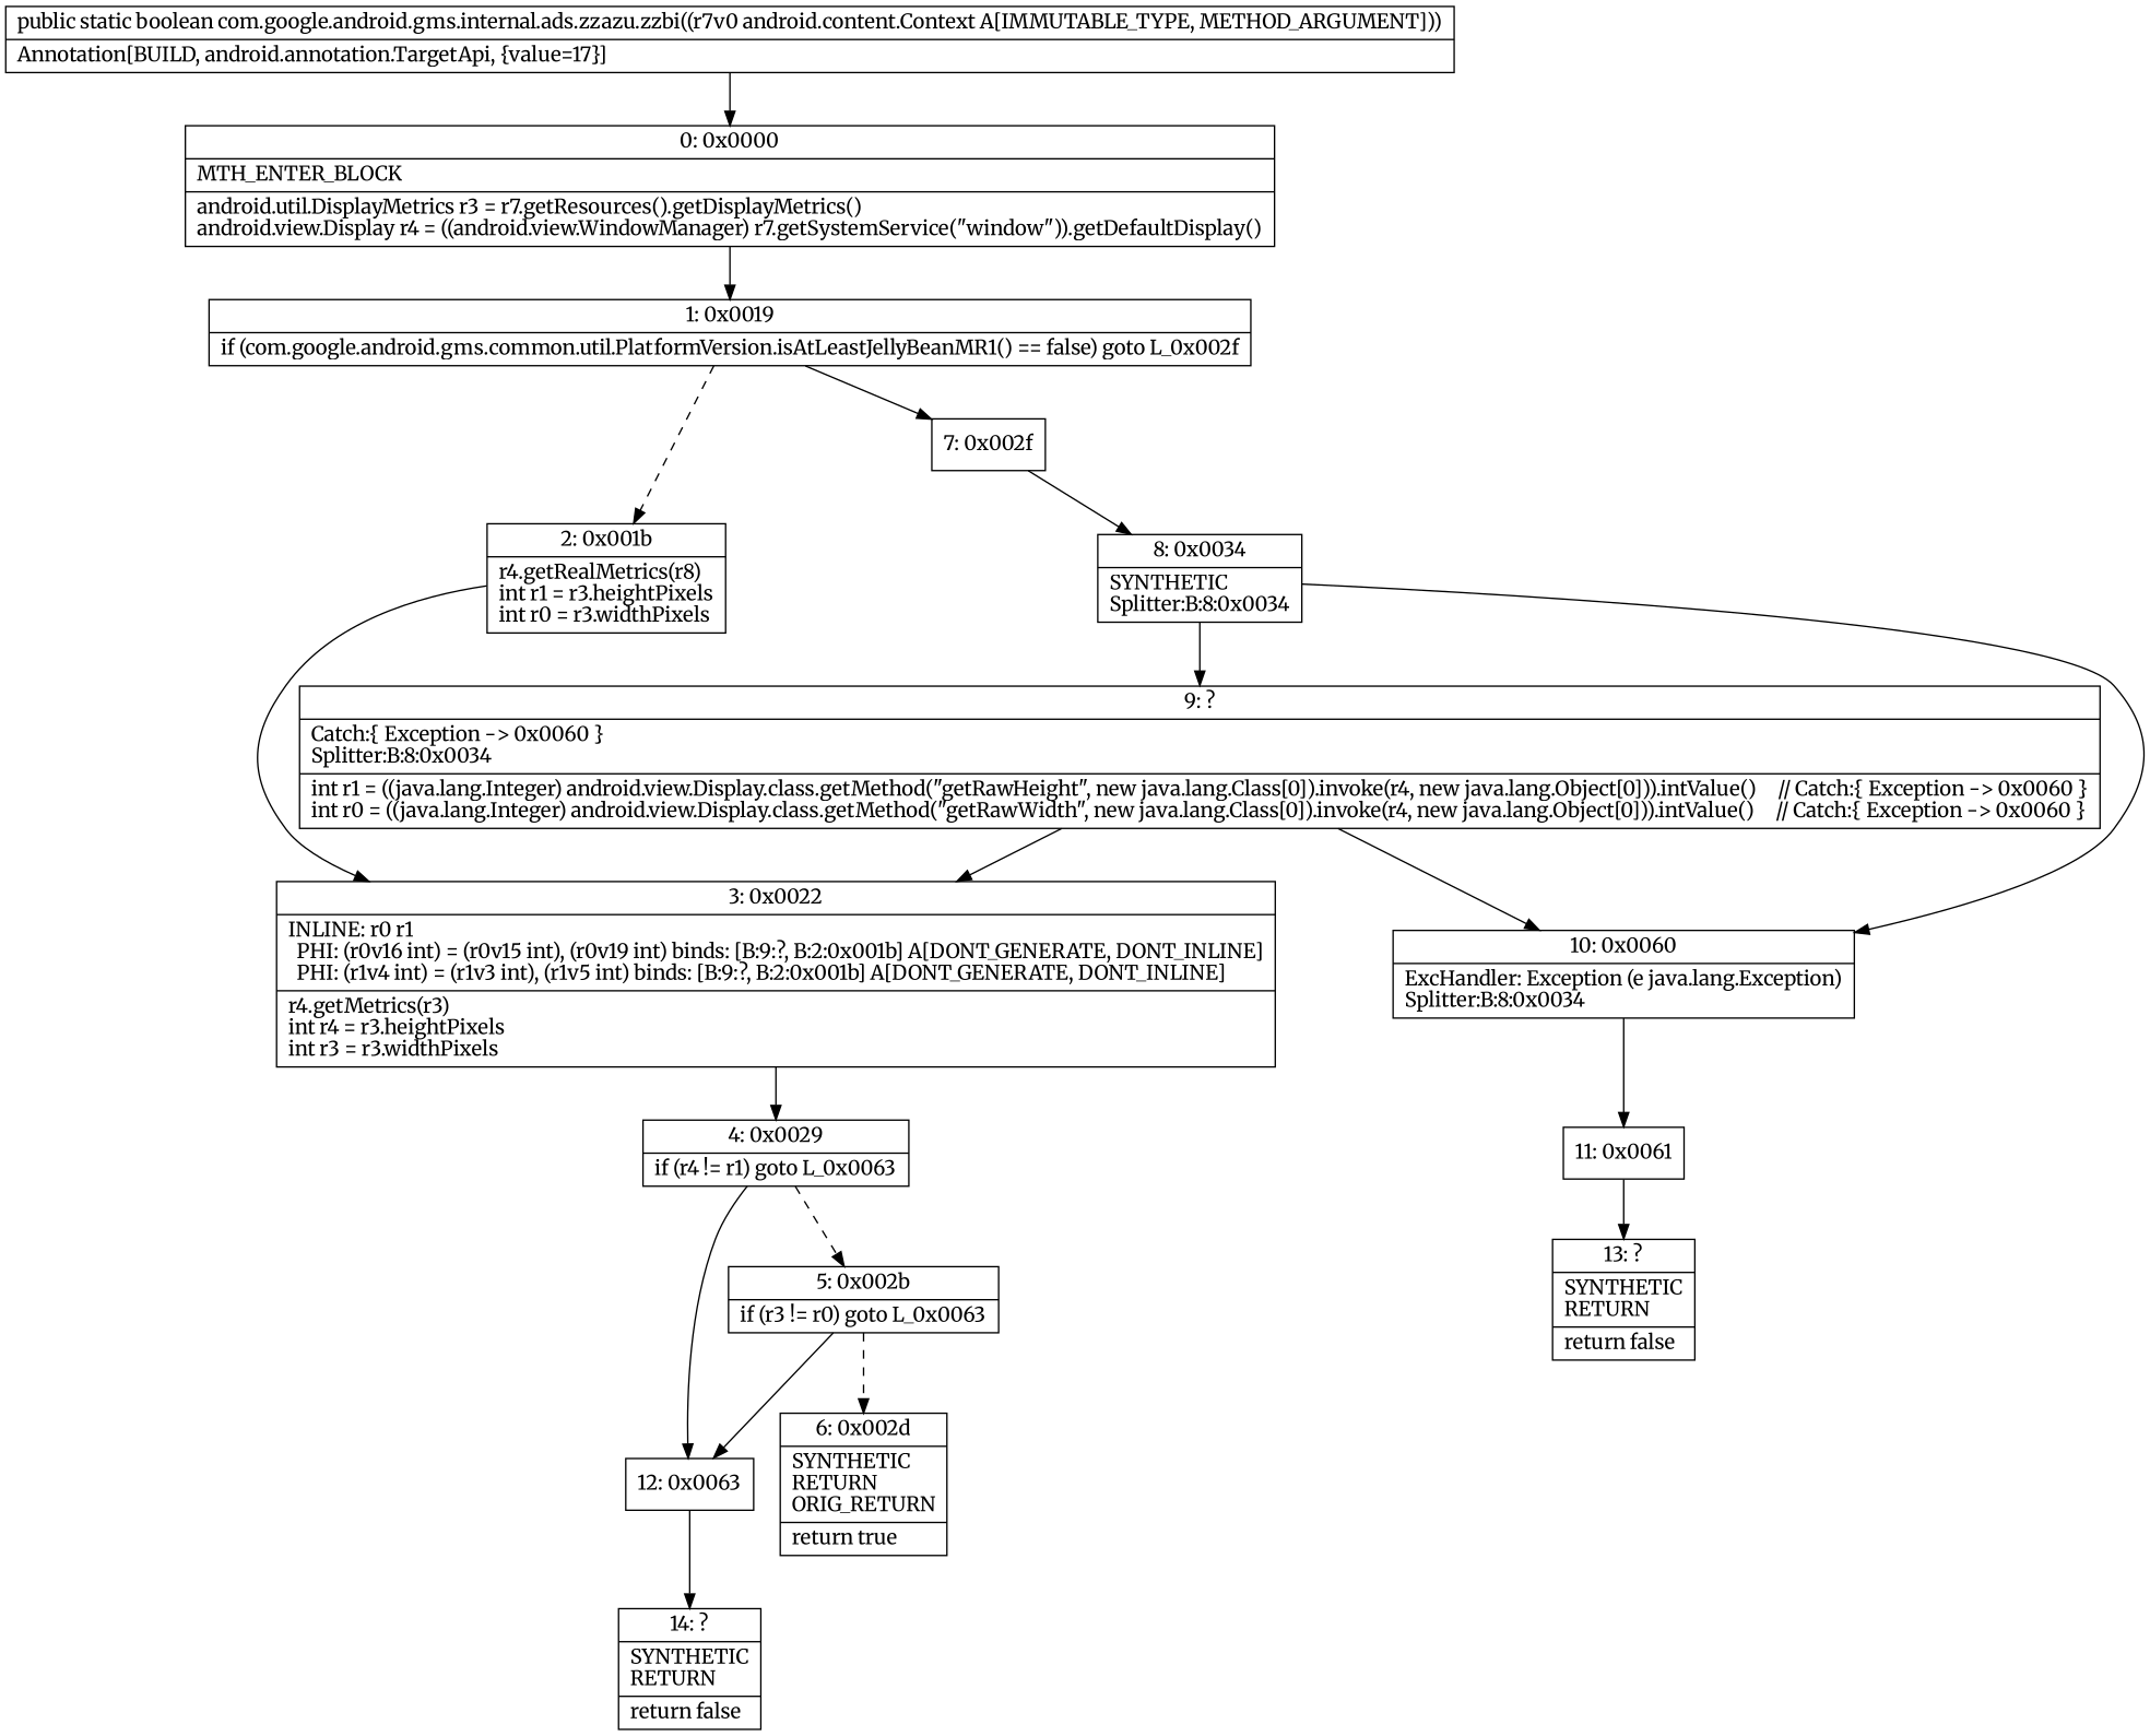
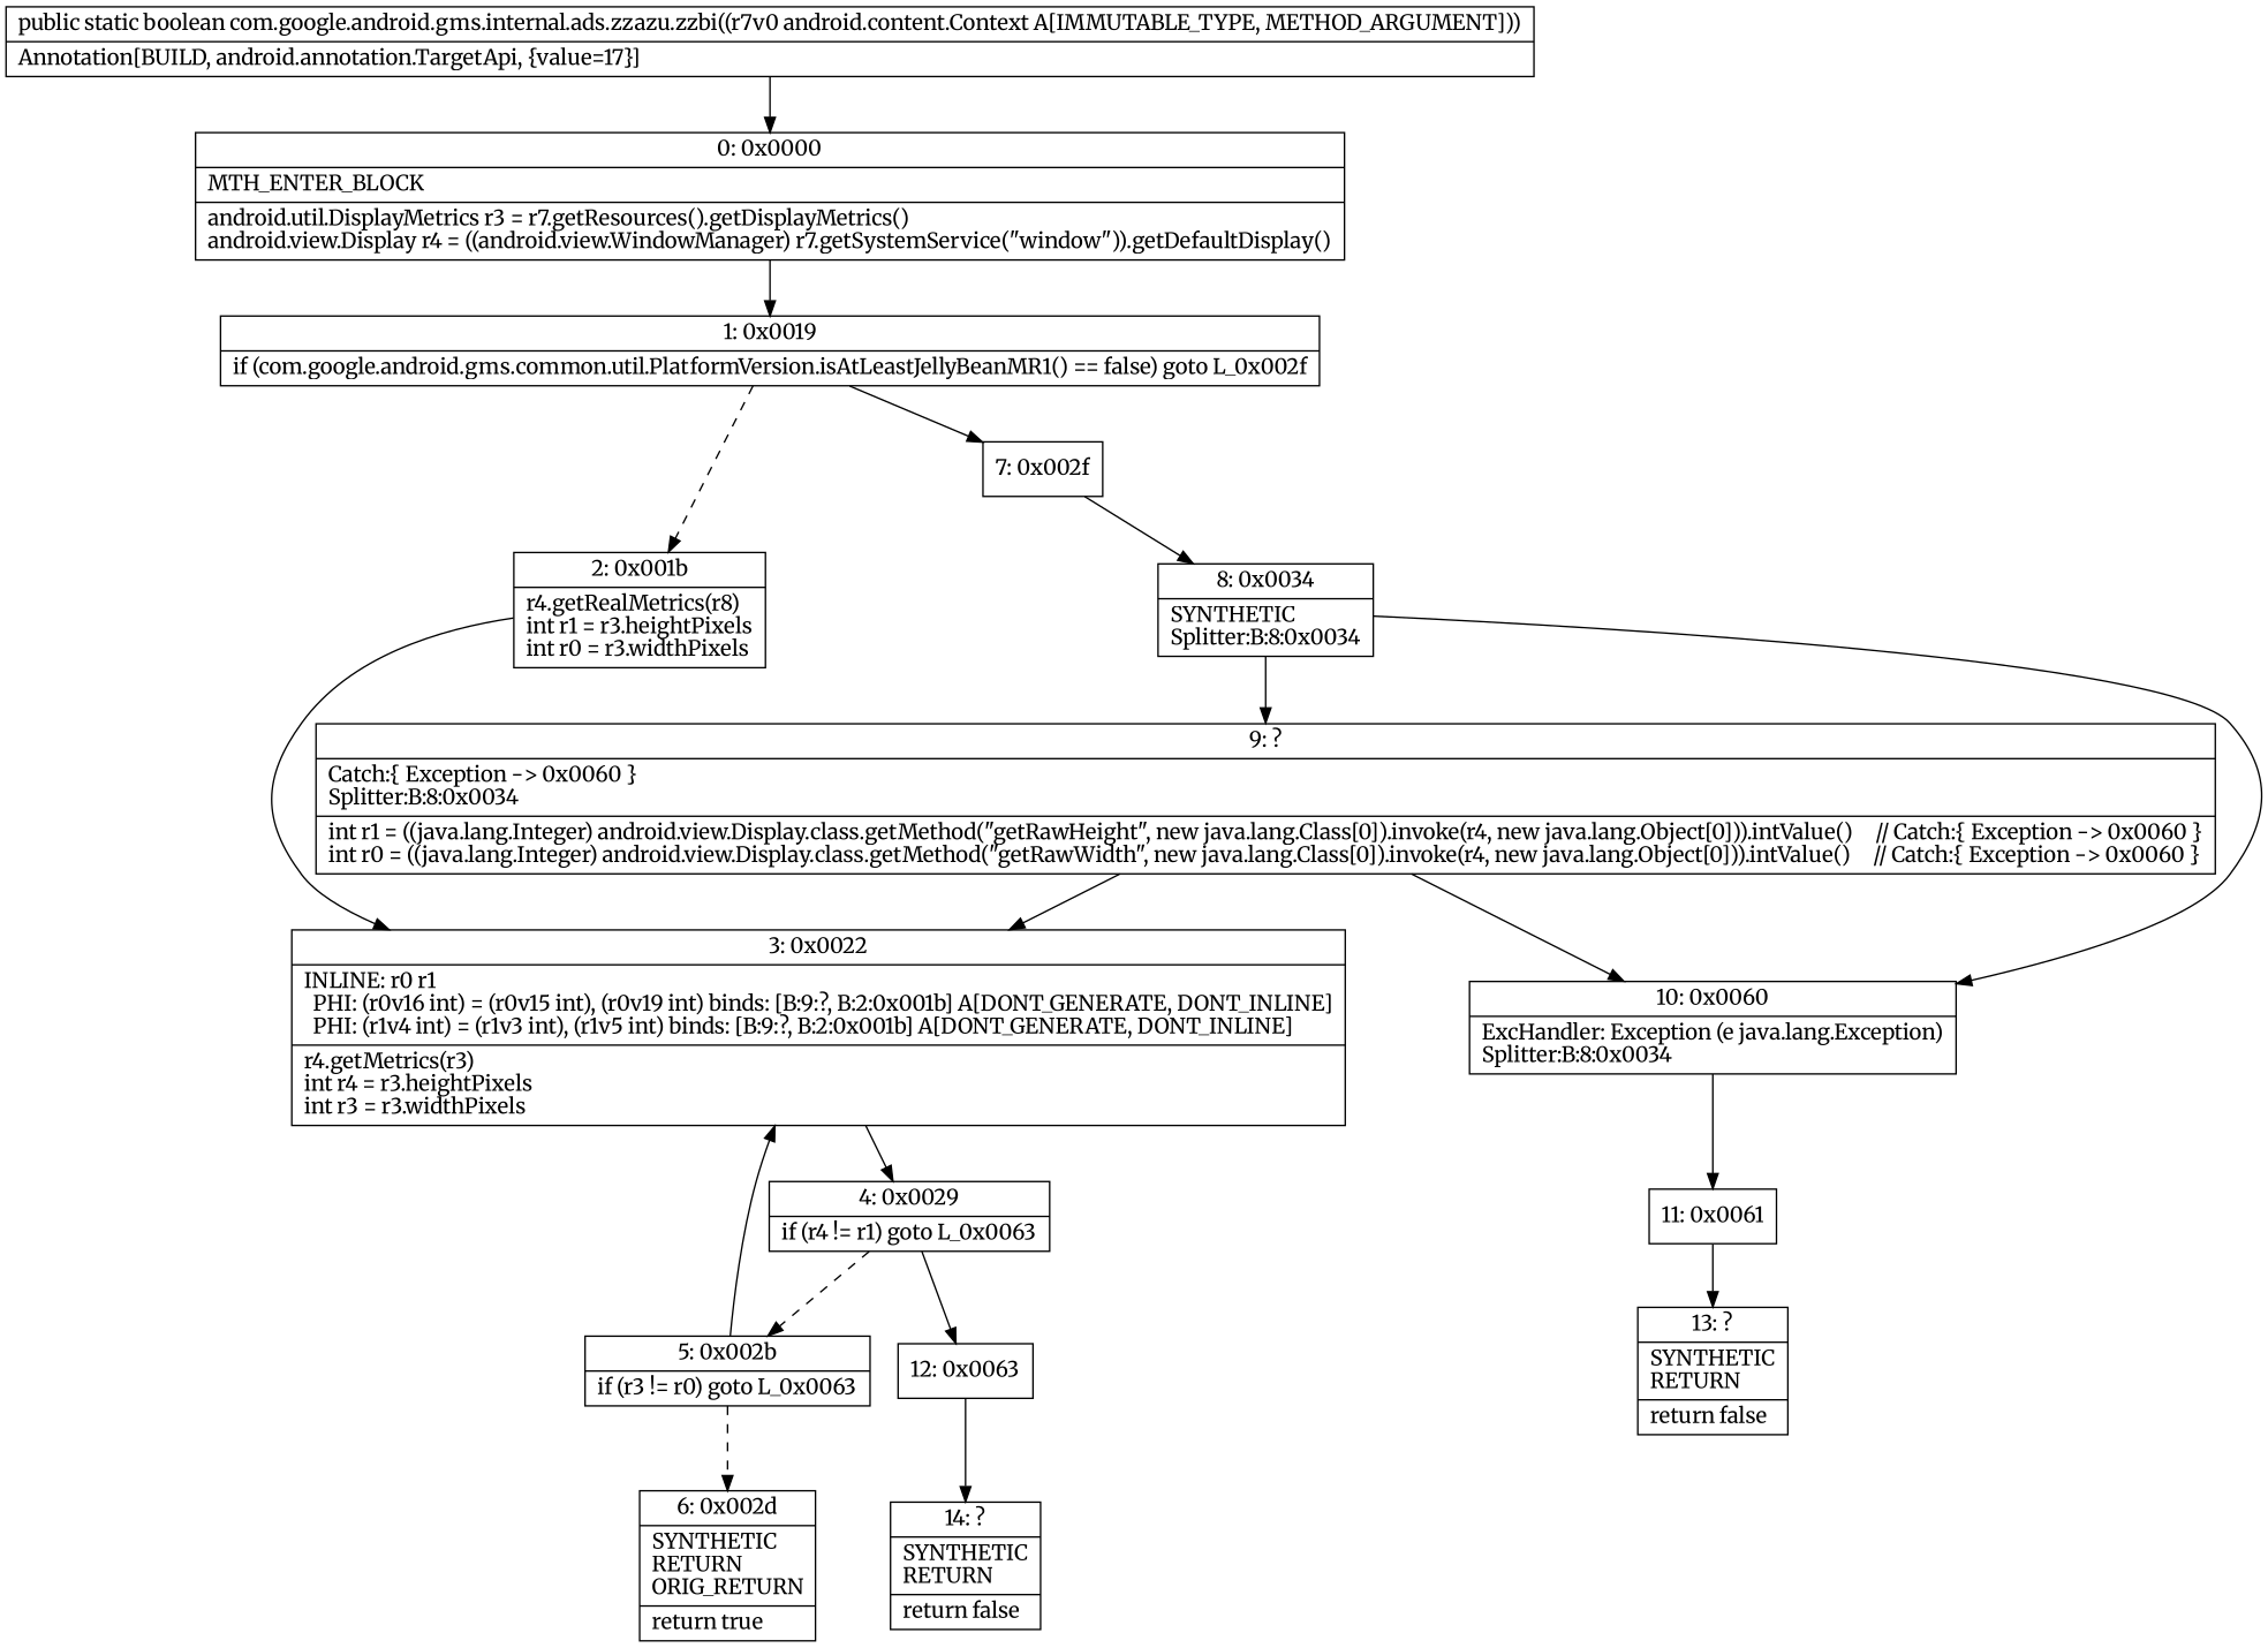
  digraph {
    fontname=Merriweather
    node [fontname=Merriweather shape=record]
    edge [fontname=Merriweather]
    n1 [label="{0\:\ 0x0000|MTH_ENTER_BLOCK\l|android.util.DisplayMetrics r3 = r7.getResources().getDisplayMetrics()\landroid.view.Display r4 = ((android.view.WindowManager) r7.getSystemService(\"window\")).getDefaultDisplay()\l}"]
    n2 [label="{1\:\ 0x0019|if (com.google.android.gms.common.util.PlatformVersion.isAtLeastJellyBeanMR1() == false) goto L_0x002f\l}"]
    n3 [label="{2\:\ 0x001b|r4.getRealMetrics(r8)\lint r1 = r3.heightPixels\lint r0 = r3.widthPixels\l}"]
    n4 [label="{7\:\ 0x002f}"]
    n5 [label="{3\:\ 0x0022|INLINE: r0 r1 \l  PHI: (r0v16 int) = (r0v15 int), (r0v19 int) binds: [B:9:?, B:2:0x001b] A[DONT_GENERATE, DONT_INLINE]\l  PHI: (r1v4 int) = (r1v3 int), (r1v5 int) binds: [B:9:?, B:2:0x001b] A[DONT_GENERATE, DONT_INLINE]\l|r4.getMetrics(r3)\lint r4 = r3.heightPixels\lint r3 = r3.widthPixels\l}"]
    n6 [label="{8\:\ 0x0034|SYNTHETIC\lSplitter:B:8:0x0034\l}"]
    n7 [label="{4\:\ 0x0029|if (r4 != r1) goto L_0x0063\l}"]
    n8 [label="{5\:\ 0x002b|if (r3 != r0) goto L_0x0063\l}"]
    n9 [label="{12\:\ 0x0063}"]
    n10 [label="{6\:\ 0x002d|SYNTHETIC\lRETURN\lORIG_RETURN\l|return true\l}"]
    n11 [label="{14\:\ ?|SYNTHETIC\lRETURN\l|return false\l}"]
    n12 [label="{9\:\ ?|Catch:\{ Exception \-\> 0x0060 \}\lSplitter:B:8:0x0034\l|int r1 = ((java.lang.Integer) android.view.Display.class.getMethod(\"getRawHeight\", new java.lang.Class[0]).invoke(r4, new java.lang.Object[0])).intValue()     \/\/ Catch:\{ Exception \-\> 0x0060 \}\lint r0 = ((java.lang.Integer) android.view.Display.class.getMethod(\"getRawWidth\", new java.lang.Class[0]).invoke(r4, new java.lang.Object[0])).intValue()     \/\/ Catch:\{ Exception \-\> 0x0060 \}\l}"]
    n13 [label="{10\:\ 0x0060|ExcHandler: Exception (e java.lang.Exception)\lSplitter:B:8:0x0034\l}"]
    n14 [label="{11\:\ 0x0061}"]
    n15 [label="{13\:\ ?|SYNTHETIC\lRETURN\l|return false\l}"]
    n16 [label="{public static boolean com.google.android.gms.internal.ads.zzazu.zzbi((r7v0 android.content.Context A[IMMUTABLE_TYPE, METHOD_ARGUMENT]))  | Annotation[BUILD, android.annotation.TargetApi, \{value=17\}]\l}"]
    n1 -> n2
    n2 -> n3 [style=dashed]
    n2 -> n4
    n3 -> n5
    n4 -> n6
    n5 -> n7
    n6 -> n12
    n6 -> n13
    n7 -> n8 [style=dashed]
    n7 -> n9
-   n8 -> n9
+   n8 -> n5
    n8 -> n10 [style=dashed]
    n9 -> n11
    n12 -> n5
    n12 -> n13
    n13 -> n14
    n14 -> n15
    n16 -> n1
  }
